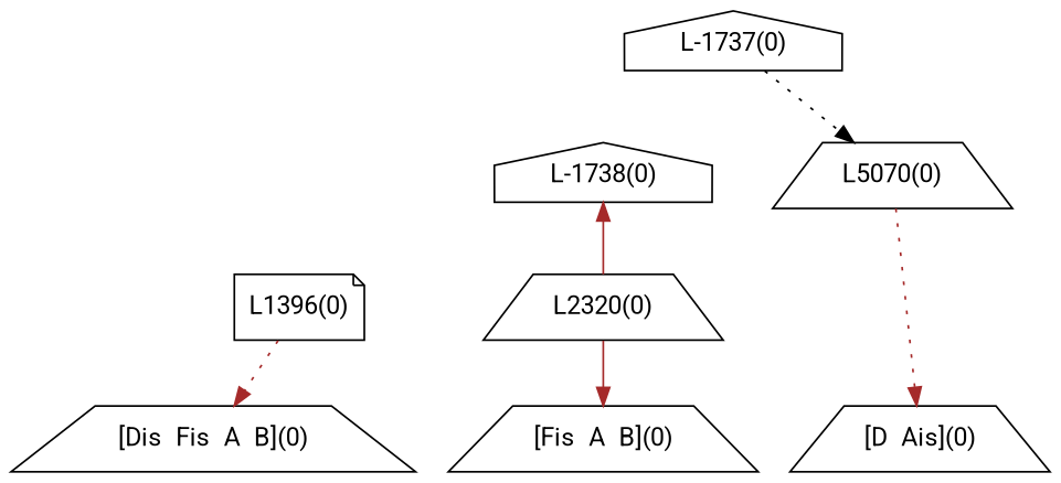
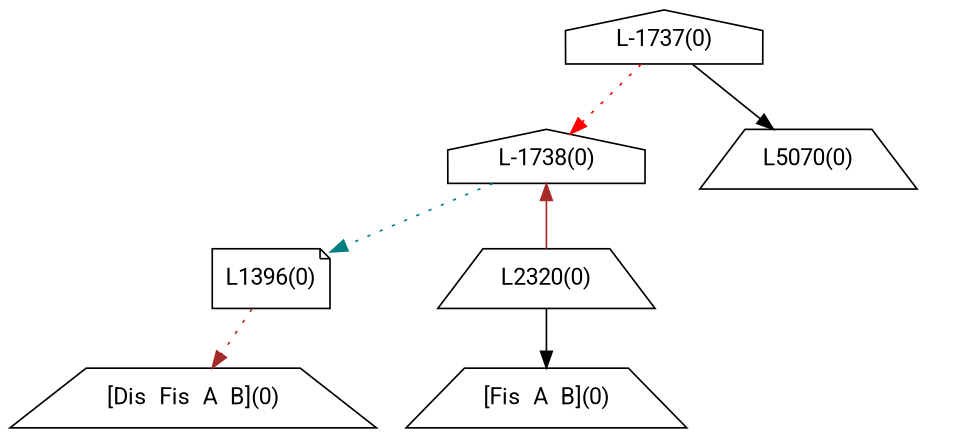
  digraph {
    fontname=Roboto
    node [fontname=Roboto shape=trapezium]
    edge [color=brown fontname=Roboto style=dotted]
    "L-1737(0)" [shape=house]
    "L-1738(0)" [shape=house]
    n3 [label="L5070(0)"]
    "L2320(0)"
    "L1396(0)" [shape=note]
    "[Fis  A  B](0)"
    "[Dis  Fis  A  B](0)"
-   "[D  Ais](0)"
    subgraph sub_1 {
      rank=min
      "L-1737(0)"
    }
    subgraph sub_2 {
      rank=same
      "L-1738(0)"
      n3
    }
    subgraph sub_3 {
      rank=same
      "L2320(0)"
      "L1396(0)"
    }
    subgraph sub_4 {
      rank=max
      "[Fis  A  B](0)"
      "[Dis  Fis  A  B](0)"
-     "[D  Ais](0)"
    }
-   "L-1737(0)" -> n3 [color=black]
-   n3 -> "[D  Ais](0)"
+   "L-1737(0)" -> "L-1738(0)" [color=red]
+   "L-1737(0)" -> n3 [color=black style=solid]
+   "L-1738(0)" -> "L1396(0)" [color=teal]
    "L2320(0)" -> "L-1738(0)" [style=solid]
-   "L2320(0)" -> "[Fis  A  B](0)" [style=solid]
+   "L2320(0)" -> "[Fis  A  B](0)" [color=black style=solid]
    "L1396(0)" -> "[Dis  Fis  A  B](0)"
  }
